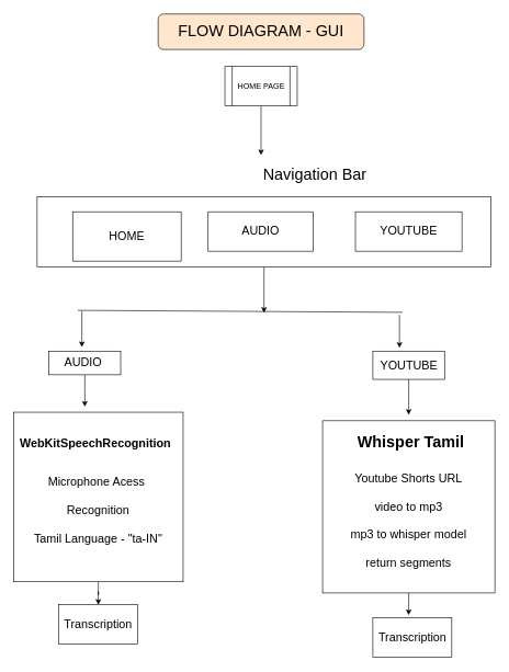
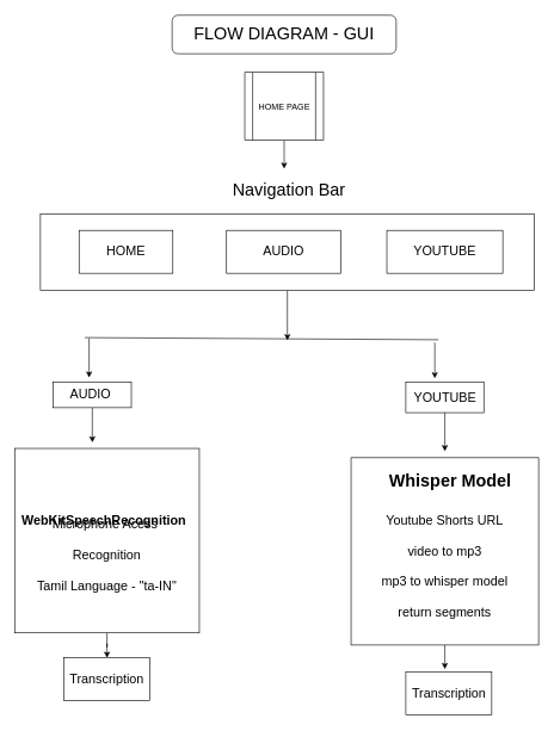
  <mxCell id="0" />
  <mxCell id="1" parent="0" />
- <mxCell id="2" value="&lt;font style=&quot;font-size: 24px;&quot;&gt;FLOW DIAGRAM - GUI&lt;/font&gt;" style="rounded=1;whiteSpace=wrap;html=1;fillColor=#ffe6cc;" parent="1" vertex="1"><mxGeometry x="240" y="20" width="313" height="54" as="geometry" /></mxCell>
+ <mxCell id="2" value="&lt;font style=&quot;font-size: 24px;&quot;&gt;FLOW DIAGRAM - GUI&lt;/font&gt;" style="rounded=1;whiteSpace=wrap;html=1;" parent="1" vertex="1"><mxGeometry x="240" y="20" width="313" height="54" as="geometry" /></mxCell>
  <mxCell id="3" style="edgeStyle=orthogonalEdgeStyle;rounded=0;orthogonalLoop=1;jettySize=auto;html=1;" parent="1" source="4" edge="1"><mxGeometry relative="1" as="geometry"><mxPoint x="401" y="474.762" as="targetPoint" /></mxGeometry></mxCell>
  <mxCell id="4" value="" style="rounded=0;whiteSpace=wrap;html=1;" parent="1" vertex="1"><mxGeometry x="56" y="298" width="690" height="107" as="geometry" /></mxCell>
  <mxCell id="5" style="edgeStyle=orthogonalEdgeStyle;rounded=0;orthogonalLoop=1;jettySize=auto;html=1;" parent="1" source="6" edge="1"><mxGeometry relative="1" as="geometry"><mxPoint x="396.5" y="234.762" as="targetPoint" /></mxGeometry></mxCell>
- <mxCell id="6" value="HOME PAGE" style="shape=process;whiteSpace=wrap;html=1;backgroundOutline=1;" parent="1" vertex="1"><mxGeometry x="341.5" y="100" width="110" height="60" as="geometry" /></mxCell>
- <mxCell id="7" value="&lt;font style=&quot;font-size: 18px;&quot;&gt;HOME&lt;/font&gt;" style="rounded=0;whiteSpace=wrap;html=1;" parent="1" vertex="1"><mxGeometry x="110" y="321" width="165" height="75" as="geometry" /></mxCell>
+ <mxCell id="6" value="HOME PAGE" style="shape=process;whiteSpace=wrap;html=1;backgroundOutline=1;" parent="1" vertex="1"><mxGeometry x="341.5" y="100" width="110" height="95" as="geometry" /></mxCell>
+ <mxCell id="7" value="&lt;font style=&quot;font-size: 18px;&quot;&gt;HOME&lt;/font&gt;" style="rounded=0;whiteSpace=wrap;html=1;" parent="1" vertex="1"><mxGeometry x="110" y="321" width="131" height="60" as="geometry" /></mxCell>
  <mxCell id="8" value="&lt;font style=&quot;font-size: 18px;&quot;&gt;AUDIO&lt;/font&gt;" style="rounded=0;whiteSpace=wrap;html=1;" parent="1" vertex="1"><mxGeometry x="316" y="321" width="159.5" height="60" as="geometry" /></mxCell>
  <mxCell id="9" value="&lt;font style=&quot;font-size: 18px;&quot;&gt;YOUTUBE&lt;/font&gt;" style="rounded=0;whiteSpace=wrap;html=1;" parent="1" vertex="1"><mxGeometry x="540" y="321" width="162" height="60" as="geometry" /></mxCell>
- <mxCell id="10" value="&lt;font style=&quot;font-size: 24px;&quot;&gt;Navigation Bar&lt;/font&gt;" style="text;html=1;align=center;verticalAlign=middle;whiteSpace=wrap;rounded=0;" parent="1" vertex="1"><mxGeometry x="388" y="249" width="180.5" height="30" as="geometry" /></mxCell>
+ <mxCell id="10" value="&lt;font style=&quot;font-size: 24px;&quot;&gt;Navigation Bar&lt;/font&gt;" style="text;html=1;align=center;verticalAlign=middle;whiteSpace=wrap;rounded=0;" parent="1" vertex="1"><mxGeometry x="313" y="249" width="180.5" height="30" as="geometry" /></mxCell>
  <mxCell id="11" value="" style="endArrow=none;html=1;rounded=0;" parent="1" edge="1"><mxGeometry width="50" height="50" relative="1" as="geometry"><mxPoint x="118" y="471" as="sourcePoint" /><mxPoint x="612" y="474" as="targetPoint" /></mxGeometry></mxCell>
  <mxCell id="12" value="" style="endArrow=classic;html=1;rounded=0;" parent="1" edge="1"><mxGeometry width="50" height="50" relative="1" as="geometry"><mxPoint x="124" y="472" as="sourcePoint" /><mxPoint x="124" y="527" as="targetPoint" /></mxGeometry></mxCell>
  <mxCell id="13" value="" style="endArrow=classic;html=1;rounded=0;" parent="1" edge="1"><mxGeometry width="50" height="50" relative="1" as="geometry"><mxPoint x="607" y="478" as="sourcePoint" /><mxPoint x="607" y="528" as="targetPoint" /></mxGeometry></mxCell>
  <mxCell id="14" style="edgeStyle=orthogonalEdgeStyle;rounded=0;orthogonalLoop=1;jettySize=auto;html=1;" parent="1" source="15" edge="1"><mxGeometry relative="1" as="geometry"><mxPoint x="128.5" y="617.619" as="targetPoint" /></mxGeometry></mxCell>
  <mxCell id="15" value="&lt;font style=&quot;font-size: 18px;&quot;&gt;AUDIO&amp;nbsp;&lt;/font&gt;" style="rounded=0;whiteSpace=wrap;html=1;" parent="1" vertex="1"><mxGeometry x="74" y="533" width="109" height="36" as="geometry" /></mxCell>
  <mxCell id="16" style="edgeStyle=orthogonalEdgeStyle;rounded=0;orthogonalLoop=1;jettySize=auto;html=1;" parent="1" source="17" edge="1"><mxGeometry relative="1" as="geometry"><mxPoint x="621" y="630" as="targetPoint" /></mxGeometry></mxCell>
  <mxCell id="17" value="&lt;span style=&quot;font-size: 18px;&quot;&gt;YOUTUBE&lt;/span&gt;" style="rounded=0;whiteSpace=wrap;html=1;" parent="1" vertex="1"><mxGeometry x="566.5" y="533" width="109" height="43" as="geometry" /></mxCell>
  <mxCell id="18" style="edgeStyle=orthogonalEdgeStyle;rounded=0;orthogonalLoop=1;jettySize=auto;html=1;entryX=0.5;entryY=0;entryDx=0;entryDy=0;" parent="1" source="19" target="24" edge="1"><mxGeometry relative="1" as="geometry" /></mxCell>
  <mxCell id="19" value="&lt;font style=&quot;font-size: 18px;&quot;&gt;&lt;br&gt;&lt;br&gt;&lt;br&gt;&lt;font style=&quot;&quot;&gt;Microphone Acess&amp;nbsp;&lt;br&gt;&lt;/font&gt;&lt;br&gt;&lt;font style=&quot;&quot;&gt;Recognition&lt;/font&gt;&lt;br&gt;&lt;br&gt;&lt;font style=&quot;&quot;&gt;Tamil Language - &quot;ta-IN&quot;&lt;br&gt;&lt;/font&gt;&lt;br&gt;&lt;/font&gt;" style="whiteSpace=wrap;html=1;aspect=fixed;" parent="1" vertex="1"><mxGeometry x="20" y="626" width="258" height="258" as="geometry" /></mxCell>
  <mxCell id="20" style="edgeStyle=orthogonalEdgeStyle;rounded=0;orthogonalLoop=1;jettySize=auto;html=1;" parent="1" source="21" edge="1"><mxGeometry relative="1" as="geometry"><mxPoint x="621" y="934.762" as="targetPoint" /></mxGeometry></mxCell>
  <mxCell id="21" value="&lt;font style=&quot;font-size: 18px;&quot;&gt;&lt;br&gt;&lt;br&gt;Youtube Shorts URL&lt;br&gt;&lt;br&gt;video to mp3&lt;br&gt;&lt;br&gt;mp3 to whisper model&lt;br&gt;&lt;br&gt;return segments&lt;/font&gt;" style="whiteSpace=wrap;html=1;aspect=fixed;" parent="1" vertex="1"><mxGeometry x="490" y="639" width="262" height="262" as="geometry" /></mxCell>
- <mxCell id="22" value="&lt;h1&gt;&lt;span style=&quot;background-color: initial;&quot;&gt;&lt;font style=&quot;font-size: 18px;&quot;&gt;WebKitSpeechRecognition&lt;/font&gt;&lt;/span&gt;&lt;/h1&gt;&lt;h1&gt;&lt;br&gt;&lt;/h1&gt;" style="text;html=1;spacing=5;spacingTop=-20;whiteSpace=wrap;overflow=hidden;rounded=0;" parent="1" vertex="1"><mxGeometry x="25" y="651" width="246" height="43" as="geometry" /></mxCell>
- <mxCell id="23" value="&lt;h1&gt;&lt;span style=&quot;white-space: pre;&quot;&gt;&#09;&lt;/span&gt;Whisper Tamil&lt;br&gt;&lt;/h1&gt;" style="text;html=1;spacing=5;spacingTop=-20;whiteSpace=wrap;overflow=hidden;rounded=0;" parent="1" vertex="1"><mxGeometry x="485" y="651" width="246" height="43" as="geometry" /></mxCell>
+ <mxCell id="22" value="&lt;h1&gt;&lt;span style=&quot;background-color: initial;&quot;&gt;&lt;font style=&quot;font-size: 18px;&quot;&gt;WebKitSpeechRecognition&lt;/font&gt;&lt;/span&gt;&lt;/h1&gt;&lt;h1&gt;&lt;br&gt;&lt;/h1&gt;" style="text;html=1;spacing=5;spacingTop=-20;whiteSpace=wrap;overflow=hidden;rounded=0;" parent="1" vertex="1"><mxGeometry x="25" y="706" width="246" height="43" as="geometry" /></mxCell>
+ <mxCell id="23" value="&lt;h1&gt;&lt;span style=&quot;white-space: pre;&quot;&gt;&#09;&lt;/span&gt;Whisper Model&lt;br&gt;&lt;/h1&gt;" style="text;html=1;spacing=5;spacingTop=-20;whiteSpace=wrap;overflow=hidden;rounded=0;" parent="1" vertex="1"><mxGeometry x="485" y="651" width="246" height="43" as="geometry" /></mxCell>
  <mxCell id="24" value="&lt;font style=&quot;font-size: 18px;&quot;&gt;Transcription&lt;/font&gt;" style="rounded=0;whiteSpace=wrap;html=1;" parent="1" vertex="1"><mxGeometry x="89" y="919" width="120" height="60" as="geometry" /></mxCell>
  <mxCell id="25" value="&lt;font style=&quot;font-size: 18px;&quot;&gt;Transcription&lt;/font&gt;" style="rounded=0;whiteSpace=wrap;html=1;" parent="1" vertex="1"><mxGeometry x="566.5" y="939" width="120" height="60" as="geometry" /></mxCell>
